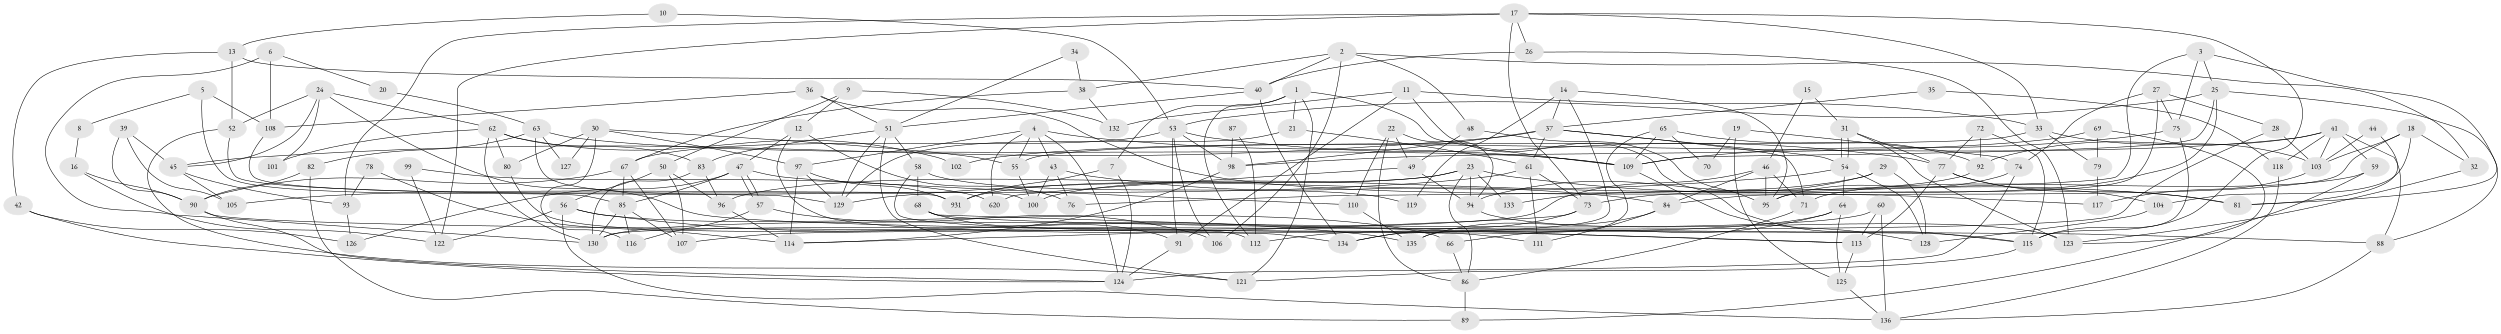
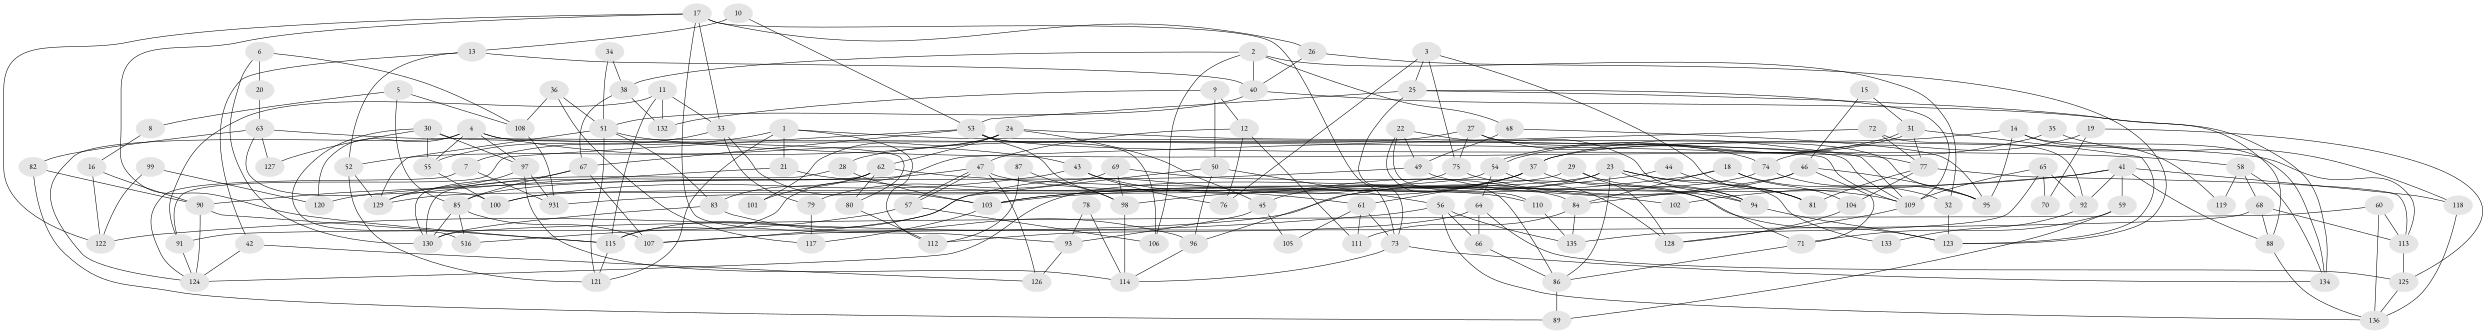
  graph {
    fontname="EB Garamond"
    node [color=gray90 fontname="EB Garamond" style=filled]
    edge [fontname="EB Garamond"]
    1
    7
    21
    109
    112
    121
    124
    n8 [label=931]
    61
    129
    128
    2
    32
    38
    40
    48
    106
    123
    132
    67
    134
    51
    95
    49
    3
    25
    75
    76
    81
    53
    73
    88
    115
    4
    43
    55
    97
-   120 [label=620]
+   120
    84
    100
    114
    5
    8
    85
    108
    16
    130
-   116
+   116 [label=516]
    107
    6
    20
    63
    90
    122
    9
    12
    50
    47
    111
    96
    56
    10
    13
    42
    52
    91
    77
    98
    11
    33
    103
    79
    110
    126
    57
    14
    37
    119
    45
    54
    71
    15
    31
    46
    17
    26
    93
    18
    104
    135
    117
    19
    70
    74
    125
    136
    127
    82
    105
    22
    86
    94
    89
    23
    133
    24
    62
    101
    113
    80
    102
    83
    27
    28
    29
    30
    64
    34
    58
    35
    118
    36
-   39
    41
    59
    92
    44
    66
    68
    60
    65
    69
    72
    78
    87
    99
    1 -- 7
    1 -- 21
    1 -- 109
    1 -- 112
    1 -- 121
    7 -- 124
    7 -- n8
    21 -- 61
    21 -- 129
    109 -- 128
    61 -- 73
    61 -- 111
    61 -- 105
    2 -- 32
    2 -- 38
    2 -- 40
    2 -- 48
    2 -- 106
    32 -- 123
    38 -- 132
    38 -- 67
    40 -- 134
    40 -- 51
    48 -- 95
    48 -- 49
    67 -- 85
    67 -- 107
    67 -- 90
    51 -- 121
    51 -- 129
    51 -- 83
    51 -- 58
    49 -- 120
    49 -- 94
    3 -- 25
    3 -- 75
    3 -- 76
    3 -- 81
    25 -- 109
    25 -- 53
    25 -- 73
    25 -- 88
    75 -- 109
    75 -- 115
    53 -- 106
    53 -- 67
    53 -- 91
    53 -- 77
    53 -- 98
    73 -- 134
    73 -- 114
    88 -- 136
    115 -- 121
    4 -- 109
    4 -- 124
    4 -- 43
    4 -- 55
    4 -- 97
    4 -- 120
    43 -- 76
    43 -- 84
    43 -- 100
    55 -- 100
    97 -- n8
    97 -- 129
    97 -- 114
    84 -- 111
    84 -- 135
    5 -- 8
    5 -- 85
    5 -- 108
    8 -- 16
    85 -- 130
    85 -- 116
    85 -- 107
    108 -- n8
    16 -- 90
    16 -- 122
    6 -- 108
    6 -- 130
    6 -- 20
    20 -- 63
    63 -- 109
    63 -- 100
    63 -- 127
    63 -- 82
    90 -- 124
    90 -- 115
    9 -- 132
    9 -- 12
    9 -- 50
    12 -- 76
    12 -- 47
    12 -- 111
    50 -- 107
    50 -- 96
    50 -- 56
    47 -- 85
    47 -- 110
    47 -- 126
    47 -- 57
    47 -- 57
    96 -- 114
    56 -- 122
    56 -- 135
    56 -- 136
    56 -- 66
    10 -- 53
    10 -- 13
    13 -- 40
    13 -- 42
    13 -- 52
    42 -- 124
    42 -- 126
    52 -- 121
    52 -- 129
    91 -- 124
    77 -- 81
    77 -- 104
    77 -- 113
    98 -- 114
    11 -- 132
    11 -- 115
    11 -- 91
    11 -- 33
    33 -- 55
    33 -- 103
    33 -- 79
    103 -- 117
    79 -- 117
    110 -- 135
    57 -- 106
    57 -- 116
    14 -- 134
    14 -- 95
    14 -- 37
    14 -- 119
    37 -- 61
    37 -- 98
    37 -- 45
-   37 -- 54
    37 -- 71
    45 -- 93
    45 -- 105
    54 -- 129
    54 -- 128
    54 -- 64
    71 -- 86
    15 -- 31
    15 -- 46
    31 -- 123
    31 -- 77
    31 -- 54
    31 -- 54
    46 -- 95
    46 -- 84
    46 -- 107
    46 -- 71
    17 -- 73
    17 -- 115
    17 -- 122
    17 -- 33
    17 -- 26
    17 -- 93
    26 -- 40
    26 -- 123
    93 -- 126
    18 -- 32
    18 -- 84
    18 -- 103
    18 -- 104
    104 -- 128
    19 -- 70
    19 -- 74
    19 -- 125
    74 -- 124
    74 -- 95
    125 -- 136
    82 -- 90
    82 -- 89
    22 -- 49
    22 -- 110
    22 -- 86
    22 -- 94
    86 -- 89
    94 -- 123
    23 -- n8
    23 -- 81
    23 -- 96
    23 -- 86
    23 -- 94
    23 -- 133
    24 -- 52
    24 -- 45
    24 -- 62
    24 -- 101
    24 -- 113
    62 -- 130
    62 -- 101
    62 -- 80
    62 -- 102
    62 -- 83
    113 -- 125
    80 -- 112
    83 -- 130
    83 -- 96
    27 -- 95
    27 -- 75
    27 -- 74
    27 -- 28
    28 -- 130
    28 -- 103
    29 -- 128
    29 -- 100
    29 -- 94
    30 -- 55
    30 -- 97
    30 -- 116
    30 -- 127
    30 -- 80
    64 -- 112
    64 -- 125
    64 -- 66
    34 -- 38
    34 -- 51
    58 -- 134
    58 -- 119
    58 -- 68
    35 -- 37
    35 -- 118
    118 -- 136
    36 -- 51
    36 -- 108
    36 -- 117
-   39 -- 90
-   39 -- 45
-   39 -- 105
    41 -- 88
    41 -- 103
    41 -- 102
    41 -- 118
    41 -- 59
    41 -- 92
    59 -- 71
    59 -- 89
    92 -- 133
    44 -- 81
    44 -- 103
    66 -- 86
    68 -- 88
    68 -- 91
    68 -- 113
    60 -- 130
    60 -- 136
    60 -- 113
    65 -- 109
    65 -- 135
    65 -- 70
    65 -- 92
    69 -- 123
    69 -- 98
    69 -- 79
    72 -- 115
    72 -- 77
    72 -- 92
    78 -- 114
    78 -- 93
    87 -- 112
    87 -- 98
    99 -- 120
    99 -- 122
  }
